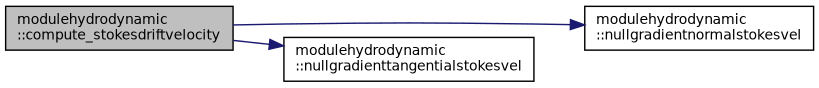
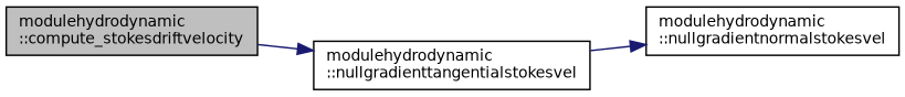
  digraph {
    rankdir=LR
    node [color=black fillcolor=white fontname=Helvetica fontsize=10 shape=record style=filled]
    edge [color=midnightblue fontname=Helvetica fontsize=10 labelfontname=Helvetica labelfontsize=10 style=solid]
    n1 [fillcolor=grey75 fontcolor=black height=0.2 label="modulehydrodynamic\l::compute_stokesdriftvelocity" width=0.4]
    n2 [height=0.2 label="modulehydrodynamic\l::nullgradientnormalstokesvel" width=0.4]
    n3 [height=0.2 label="modulehydrodynamic\l::nullgradienttangentialstokesvel" width=0.4]
-   n1 -> n2
+   n3 -> n2
    n1 -> n3
  }
